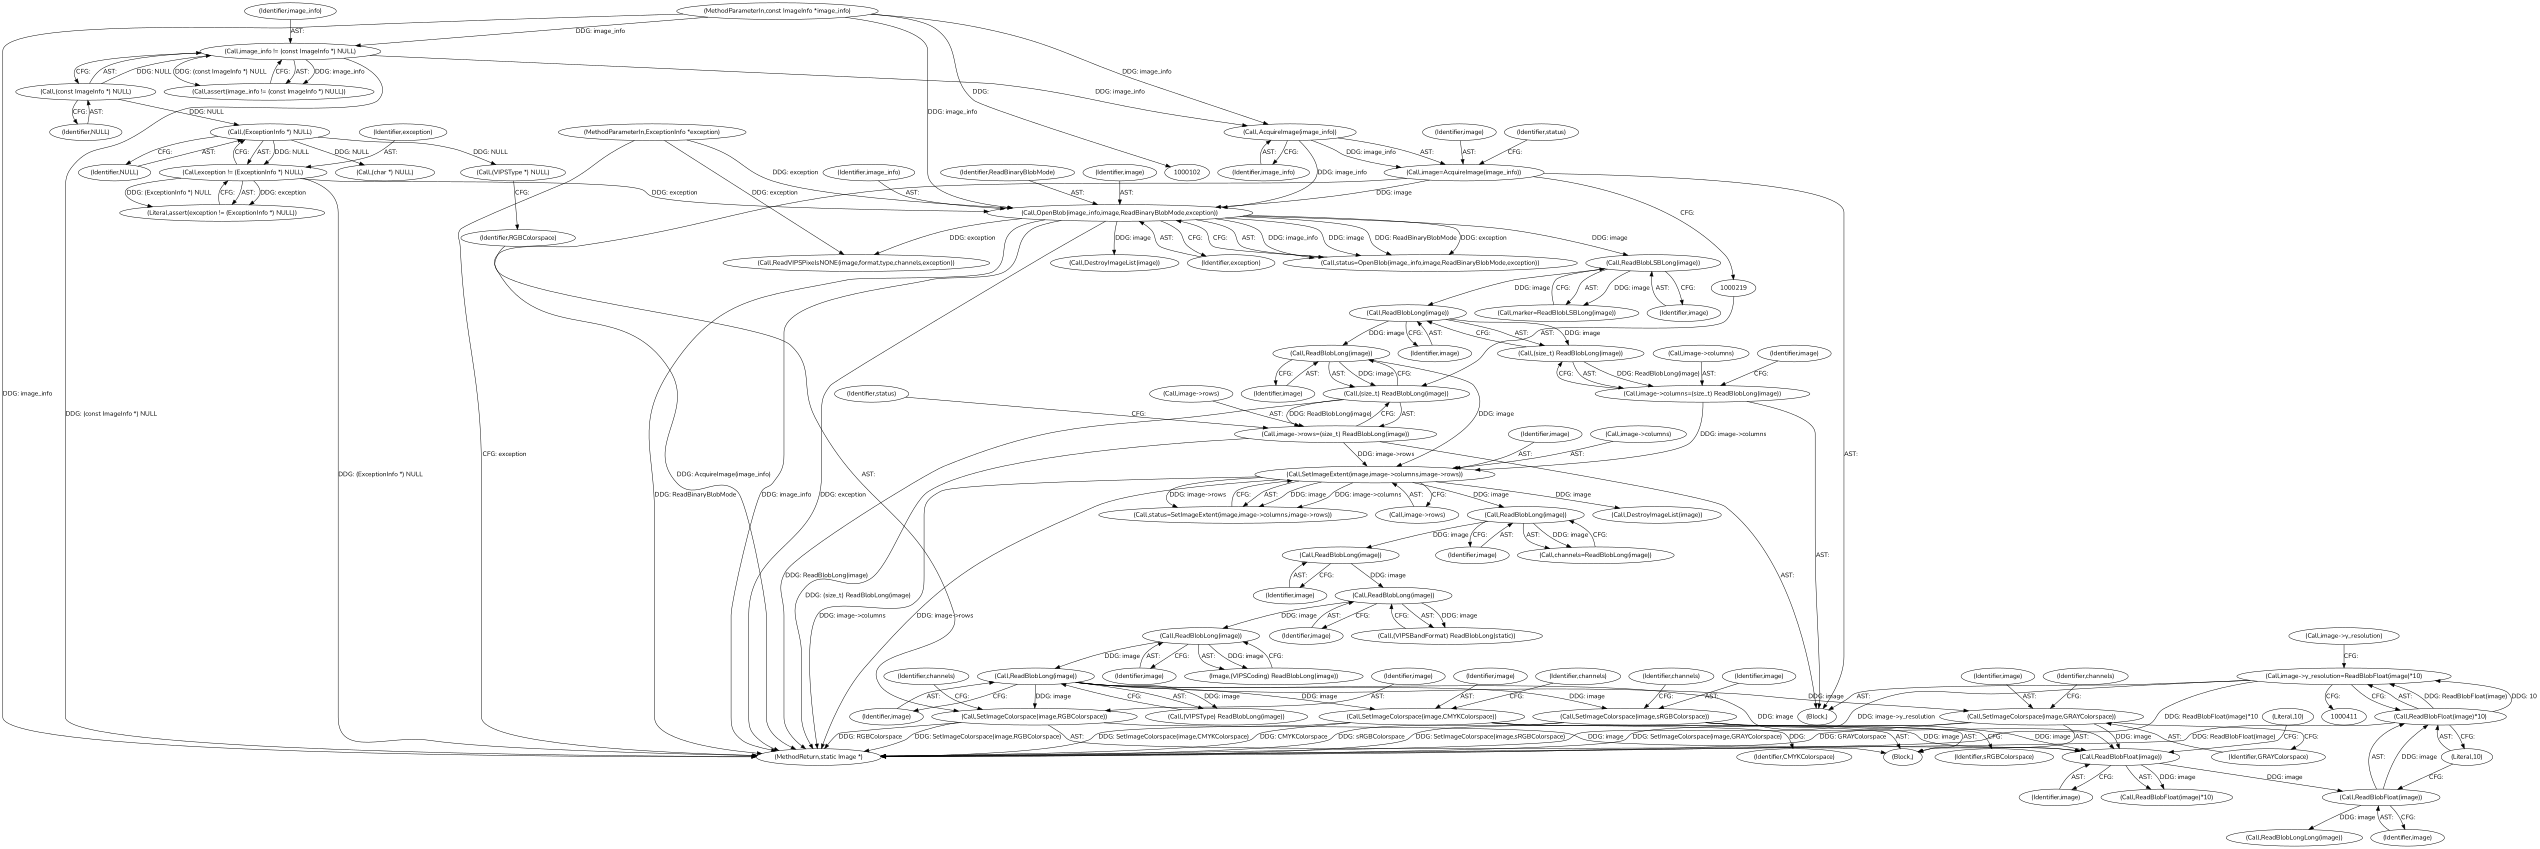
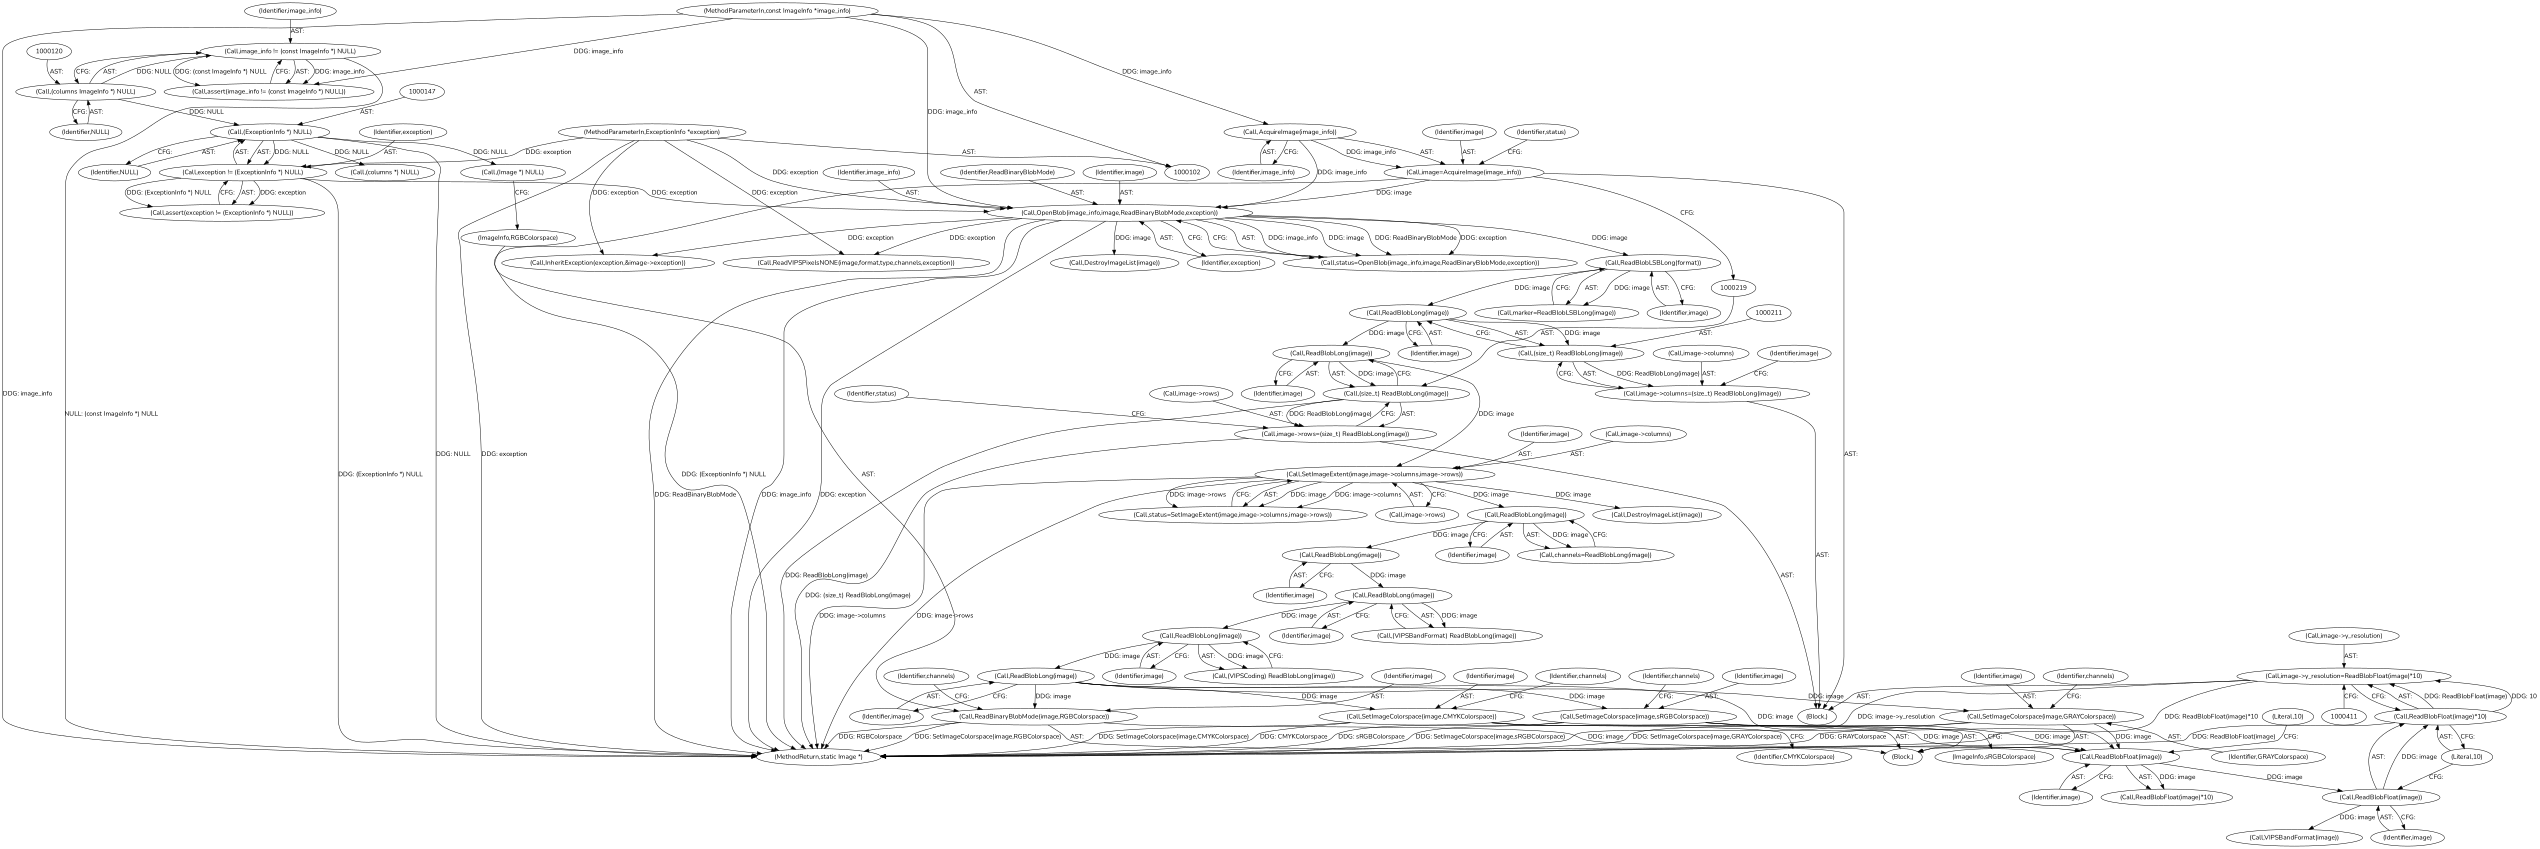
  digraph {
    fontname=Nunito
    node [fontname=Nunito]
    edge [fontname=Nunito]
    n1 [label="(Call,image->y_resolution=ReadBlobFloat(image)*10)"]
    n2 [label="(Call,ReadBlobFloat(image)*10)"]
    n3 [label="(Block,)"]
    n4 [label="(MethodReturn,static Image *)"]
    n5 [label="(Literal,10)"]
    n6 [label="(Call,ReadBlobFloat(image))"]
-   n7 [label="(Call,ReadBlobLongLong(image))"]
+   n7 [label="(Call,VIPSBandFormat(image))"]
    n8 [label="(Identifier,image)"]
    n9 [label="(Call,ReadBlobFloat(image))"]
    n10 [label="(Call,ReadBlobFloat(image)*10)"]
    n11 [label="(Identifier,image)"]
    n12 [label="(Call,SetImageColorspace(image,sRGBColorspace))"]
    n13 [label="(Block,)"]
-   n14 [label="(Identifier,sRGBColorspace)"]
+   n14 [label="(ImageInfo,sRGBColorspace)"]
    n15 [label="(Call,ReadBlobLong(image))"]
    n16 [label="(Call,SetImageColorspace(image,GRAYColorspace))"]
-   n17 [label="(Call,SetImageColorspace(image,RGBColorspace))"]
+   n17 [label="(Call,ReadBinaryBlobMode(image,RGBColorspace))"]
    n18 [label="(Call,SetImageColorspace(image,CMYKColorspace))"]
-   n19 [label="(Call,(VIPSType) ReadBlobLong(image))"]
    n20 [label="(Identifier,image)"]
    n21 [label="(Identifier,GRAYColorspace)"]
    n22 [label="(Identifier,CMYKColorspace)"]
    n23 [label="(Call,ReadBlobLong(image))"]
    n24 [label="(Identifier,image)"]
-   n25 [label="(Image,(VIPSCoding) ReadBlobLong(image))"]
+   n25 [label="(Call,(VIPSCoding) ReadBlobLong(image))"]
    n26 [label="(Call,ReadBlobLong(image))"]
    n27 [label="(Identifier,image)"]
-   n28 [label="(Call,(VIPSBandFormat) ReadBlobLong(static))"]
+   n28 [label="(Call,(VIPSBandFormat) ReadBlobLong(image))"]
    n29 [label="(Call,ReadBlobLong(image))"]
    n30 [label="(Identifier,image)"]
    n31 [label="(Call,ReadBlobLong(image))"]
    n32 [label="(Call,channels=ReadBlobLong(image))"]
    n33 [label="(Identifier,image)"]
    n34 [label="(Call,SetImageExtent(image,image->columns,image->rows))"]
    n35 [label="(Call,DestroyImageList(image))"]
    n36 [label="(Call,status=SetImageExtent(image,image->columns,image->rows))"]
    n37 [label="(Call,image->rows)"]
    n38 [label="(Call,ReadBlobLong(image))"]
    n39 [label="(Call,(size_t) ReadBlobLong(image))"]
    n40 [label="(Identifier,image)"]
    n41 [label="(Call,image->rows=(size_t) ReadBlobLong(image))"]
    n42 [label="(Call,ReadBlobLong(image))"]
    n43 [label="(Call,(size_t) ReadBlobLong(image))"]
    n44 [label="(Identifier,image)"]
    n45 [label="(Call,image->columns=(size_t) ReadBlobLong(image))"]
-   n46 [label="(Call,ReadBlobLSBLong(image))"]
+   n46 [label="(Call,ReadBlobLSBLong(format))"]
    n47 [label="(Call,marker=ReadBlobLSBLong(image))"]
    n48 [label="(Identifier,image)"]
    n49 [label="(Call,OpenBlob(image_info,image,ReadBinaryBlobMode,exception))"]
    n50 [label="(Call,DestroyImageList(image))"]
    n51 [label="(Identifier,exception)"]
    n52 [label="(Call,status=OpenBlob(image_info,image,ReadBinaryBlobMode,exception))"]
+   n53 [label="(Call,InheritException(exception,&image->exception))"]
    n54 [label="(Call,ReadVIPSPixelsNONE(image,format,type,channels,exception))"]
    n55 [label="(Call,AcquireImage(image_info))"]
    n56 [label="(Call,image=AcquireImage(image_info))"]
    n57 [label="(Identifier,image_info)"]
    1000219
    n59 [label="(Call,image_info != (const ImageInfo *) NULL)"]
-   n60 [label="(Call,(const ImageInfo *) NULL)"]
+   n60 [label="(Call,(columns ImageInfo *) NULL)"]
    n61 [label="(Call,assert(image_info != (const ImageInfo *) NULL))"]
    n62 [label="(Call,(ExceptionInfo *) NULL)"]
    n63 [label="(Identifier,NULL)"]
    n64 [label="(MethodParameterIn,const ImageInfo *image_info)"]
    1000102
    n66 [label="(Call,exception != (ExceptionInfo *) NULL)"]
    n67 [label="(Identifier,NULL)"]
-   n68 [label="(Call,(VIPSType *) NULL)"]
-   n69 [label="(Call,(char *) NULL)"]
-   n70 [label="(Literal,assert(exception != (ExceptionInfo *) NULL))"]
+   n68 [label="(Call,(Image *) NULL)"]
+   n69 [label="(Call,(columns *) NULL)"]
+   n70 [label="(Call,assert(exception != (ExceptionInfo *) NULL))"]
    n71 [label="(MethodParameterIn,ExceptionInfo *exception)"]
-   n72 [label="(Identifier,RGBColorspace)"]
+   n72 [label="(ImageInfo,RGBColorspace)"]
    n73 [label="(Identifier,image)"]
    n74 [label="(Identifier,image)"]
    n75 [label="(Identifier,status)"]
    n76 [label="(Identifier,image)"]
    n77 [label="(Identifier,channels)"]
    n78 [label="(Identifier,image_info)"]
    n79 [label="(Literal,10)"]
    n80 [label="(Call,image->columns)"]
    n81 [label="(Identifier,channels)"]
    n82 [label="(Identifier,channels)"]
    n83 [label="(Identifier,channels)"]
    n84 [label="(Identifier,image_info)"]
    n85 [label="(Identifier,image)"]
    n86 [label="(Identifier,image)"]
    n87 [label="(Call,image->rows)"]
    n88 [label="(Identifier,image)"]
    n89 [label="(Identifier,ReadBinaryBlobMode)"]
    n90 [label="(Identifier,exception)"]
    n91 [label="(Call,image->y_resolution)"]
    n92 [label="(Call,image->columns)"]
    n93 [label="(Identifier,image)"]
    n94 [label="(Identifier,image)"]
    n95 [label="(Identifier,status)"]
    1000411
+   1000120
+   1000147
+   1000211
    n1 -> n2 [label="CFG: "]
    n1 -> n3 [label="AST: "]
    n1 -> n4 [label="DDG: image->y_resolution"]
    n1 -> n4 [label="DDG: ReadBlobFloat(image)*10"]
    n2 -> n1 [label="AST: "]
    n2 -> n1 [label="DDG: ReadBlobFloat(image)"]
    n2 -> n1 [label="DDG: 10"]
    n2 -> n4 [label="DDG: ReadBlobFloat(image)"]
    n2 -> n5 [label="CFG: "]
    n5 -> n2 [label="AST: "]
    n5 -> n6 [label="CFG: "]
    n6 -> n2 [label="AST: "]
    n6 -> n2 [label="DDG: image"]
    n6 -> n7 [label="DDG: image"]
    n6 -> n8 [label="CFG: "]
    n8 -> n6 [label="AST: "]
    n9 -> n6 [label="DDG: image"]
    n9 -> n10 [label="AST: "]
    n9 -> n10 [label="DDG: image"]
    n9 -> n11 [label="CFG: "]
    n11 -> n9 [label="AST: "]
    n12 -> n4 [label="DDG: sRGBColorspace"]
    n12 -> n4 [label="DDG: SetImageColorspace(image,sRGBColorspace)"]
    n12 -> n9 [label="DDG: image"]
    n12 -> n13 [label="AST: "]
    n12 -> n14 [label="CFG: "]
    n15 -> n9 [label="DDG: image"]
    n15 -> n12 [label="DDG: image"]
    n15 -> n16 [label="DDG: image"]
    n15 -> n17 [label="DDG: image"]
    n15 -> n18 [label="DDG: image"]
-   n15 -> n19 [label="AST: "]
-   n15 -> n19 [label="DDG: image"]
    n15 -> n20 [label="CFG: "]
    n16 -> n4 [label="DDG: SetImageColorspace(image,GRAYColorspace)"]
    n16 -> n4 [label="DDG: GRAYColorspace"]
    n16 -> n9 [label="DDG: image"]
    n16 -> n13 [label="AST: "]
-   n16 -> n21 [label="CFG: "]
    n17 -> n4 [label="DDG: SetImageColorspace(image,RGBColorspace)"]
    n17 -> n4 [label="DDG: RGBColorspace"]
    n17 -> n9 [label="DDG: image"]
    n17 -> n13 [label="AST: "]
    n18 -> n4 [label="DDG: SetImageColorspace(image,CMYKColorspace)"]
    n18 -> n4 [label="DDG: CMYKColorspace"]
    n18 -> n9 [label="DDG: image"]
    n18 -> n13 [label="AST: "]
-   n18 -> n22 [label="DDG: "]
-   n19 -> n15 [label="CFG: "]
+   n18 -> n22 [label="CFG: "]
    n20 -> n15 [label="AST: "]
    n21 -> n16 [label="AST: "]
    n23 -> n15 [label="DDG: image"]
    n23 -> n24 [label="CFG: "]
    n23 -> n25 [label="AST: "]
    n23 -> n25 [label="DDG: image"]
    n24 -> n23 [label="AST: "]
    n25 -> n23 [label="CFG: "]
    n26 -> n23 [label="DDG: image"]
    n26 -> n27 [label="CFG: "]
    n26 -> n28 [label="AST: "]
    n26 -> n28 [label="DDG: image"]
    n27 -> n26 [label="AST: "]
    n28 -> n26 [label="CFG: "]
    n29 -> n26 [label="DDG: image"]
    n29 -> n30 [label="CFG: "]
    n30 -> n29 [label="AST: "]
    n31 -> n29 [label="DDG: image"]
    n31 -> n32 [label="AST: "]
    n31 -> n32 [label="DDG: image"]
    n31 -> n33 [label="CFG: "]
    n32 -> n31 [label="CFG: "]
    n33 -> n31 [label="AST: "]
    n34 -> n4 [label="DDG: image->columns"]
    n34 -> n4 [label="DDG: image->rows"]
    n34 -> n31 [label="DDG: image"]
    n34 -> n35 [label="DDG: image"]
    n34 -> n36 [label="AST: "]
    n34 -> n36 [label="DDG: image"]
    n34 -> n36 [label="DDG: image->columns"]
    n34 -> n36 [label="DDG: image->rows"]
    n34 -> n37 [label="CFG: "]
    n36 -> n34 [label="CFG: "]
    n37 -> n34 [label="AST: "]
    n38 -> n34 [label="DDG: image"]
    n38 -> n39 [label="AST: "]
    n38 -> n39 [label="DDG: image"]
    n38 -> n40 [label="CFG: "]
    n39 -> n4 [label="DDG: ReadBlobLong(image)"]
    n39 -> n38 [label="CFG: "]
    n39 -> n41 [label="AST: "]
    n39 -> n41 [label="DDG: ReadBlobLong(image)"]
    n40 -> n38 [label="AST: "]
    n41 -> n3 [label="AST: "]
    n41 -> n4 [label="DDG: (size_t) ReadBlobLong(image)"]
-   n41 -> n34 [label="DDG: image->rows"]
    n41 -> n39 [label="CFG: "]
    n42 -> n38 [label="DDG: image"]
    n42 -> n43 [label="AST: "]
    n42 -> n43 [label="DDG: image"]
    n42 -> n44 [label="CFG: "]
    n43 -> n42 [label="CFG: "]
    n43 -> n45 [label="AST: "]
    n43 -> n45 [label="DDG: ReadBlobLong(image)"]
    n44 -> n42 [label="AST: "]
    n45 -> n3 [label="AST: "]
-   n45 -> n34 [label="DDG: image->columns"]
    n45 -> n43 [label="CFG: "]
    n46 -> n42 [label="DDG: image"]
    n46 -> n47 [label="AST: "]
    n46 -> n47 [label="DDG: image"]
    n46 -> n48 [label="CFG: "]
    n47 -> n46 [label="CFG: "]
    n48 -> n46 [label="AST: "]
    n49 -> n4 [label="DDG: ReadBinaryBlobMode"]
    n49 -> n4 [label="DDG: image_info"]
    n49 -> n4 [label="DDG: exception"]
    n49 -> n46 [label="DDG: image"]
    n49 -> n50 [label="DDG: image"]
    n49 -> n51 [label="CFG: "]
    n49 -> n52 [label="AST: "]
    n49 -> n52 [label="DDG: image_info"]
    n49 -> n52 [label="DDG: image"]
    n49 -> n52 [label="DDG: ReadBinaryBlobMode"]
    n49 -> n52 [label="DDG: exception"]
+   n49 -> n53 [label="DDG: exception"]
    n49 -> n54 [label="DDG: exception"]
    n51 -> n49 [label="AST: "]
    n52 -> n49 [label="CFG: "]
    n55 -> n49 [label="DDG: image_info"]
    n55 -> n56 [label="AST: "]
    n55 -> n56 [label="DDG: image_info"]
    n55 -> n57 [label="CFG: "]
    n56 -> n3 [label="AST: "]
-   n56 -> n4 [label="DDG: AcquireImage(image_info)"]
+   n56 -> n4 [label="DDG: (ExceptionInfo *) NULL"]
    n56 -> n49 [label="DDG: image"]
    n56 -> 1000219 [label="CFG: "]
    n57 -> n55 [label="AST: "]
    1000219 -> n39 [label="AST: "]
-   n59 -> n4 [label="DDG: (const ImageInfo *) NULL"]
-   n59 -> n55 [label="DDG: image_info"]
+   n59 -> n4 [label="NULL: (const ImageInfo *) NULL"]
    n59 -> n60 [label="CFG: "]
    n59 -> n61 [label="AST: "]
    n59 -> n61 [label="DDG: image_info"]
    n59 -> n61 [label="DDG: (const ImageInfo *) NULL"]
    n60 -> n59 [label="AST: "]
    n60 -> n59 [label="DDG: NULL"]
    n60 -> n62 [label="DDG: NULL"]
    n60 -> n63 [label="CFG: "]
    n61 -> n59 [label="CFG: "]
+   n62 -> n4 [label="DDG: NULL"]
    n62 -> n66 [label="AST: "]
    n62 -> n66 [label="DDG: NULL"]
    n62 -> n67 [label="CFG: "]
    n62 -> n68 [label="DDG: NULL"]
    n62 -> n69 [label="DDG: NULL"]
    n63 -> n60 [label="AST: "]
    n64 -> n4 [label="DDG: image_info"]
    n64 -> n49 [label="DDG: image_info"]
    n64 -> n55 [label="DDG: image_info"]
-   n64 -> n59 [label="DDG: image_info"]
-   n64 -> 1000102 [label="DDG: "]
+   n64 -> n61 [label="DDG: image_info"]
+   n64 -> 1000102 [label="AST: "]
    n66 -> n4 [label="DDG: (ExceptionInfo *) NULL"]
    n66 -> n49 [label="DDG: exception"]
-   n66 -> n62 [label="CFG: "]
+   n66 -> n62 [label="AST: "]
    n66 -> n70 [label="AST: "]
    n66 -> n70 [label="DDG: exception"]
    n66 -> n70 [label="DDG: (ExceptionInfo *) NULL"]
    n67 -> n62 [label="AST: "]
    n68 -> n72 [label="CFG: "]
    n70 -> n66 [label="CFG: "]
-   n71 -> n4 [label="CFG: exception"]
+   n71 -> n4 [label="DDG: exception"]
    n71 -> n49 [label="DDG: exception"]
+   n71 -> n53 [label="DDG: exception"]
    n71 -> n54 [label="DDG: exception"]
+   n71 -> 1000102 [label="AST: "]
+   n71 -> n66 [label="DDG: exception"]
    n72 -> n17 [label="AST: "]
    n73 -> n16 [label="AST: "]
    n74 -> n45 [label="CFG: "]
    n75 -> n56 [label="CFG: "]
    n76 -> n34 [label="AST: "]
    n77 -> n16 [label="CFG: "]
    n78 -> n59 [label="AST: "]
    n79 -> n9 [label="CFG: "]
    n80 -> n34 [label="AST: "]
    n81 -> n17 [label="CFG: "]
    n82 -> n12 [label="CFG: "]
    n83 -> n18 [label="CFG: "]
    n84 -> n49 [label="AST: "]
    n85 -> n56 [label="AST: "]
    n86 -> n12 [label="AST: "]
    n87 -> n41 [label="AST: "]
    n88 -> n18 [label="AST: "]
    n89 -> n49 [label="AST: "]
    n90 -> n66 [label="AST: "]
-   n91 -> n1 [label="CFG: "]
+   n91 -> n1 [label="AST: "]
    n92 -> n45 [label="AST: "]
    n93 -> n49 [label="AST: "]
    n94 -> n17 [label="AST: "]
    n95 -> n41 [label="CFG: "]
-   n1 -> 1000411 [label="CFG: "]
+   1000411 -> n1 [label="CFG: "]
+   1000120 -> n60 [label="AST: "]
+   1000147 -> n62 [label="AST: "]
+   1000211 -> n43 [label="AST: "]
  }
